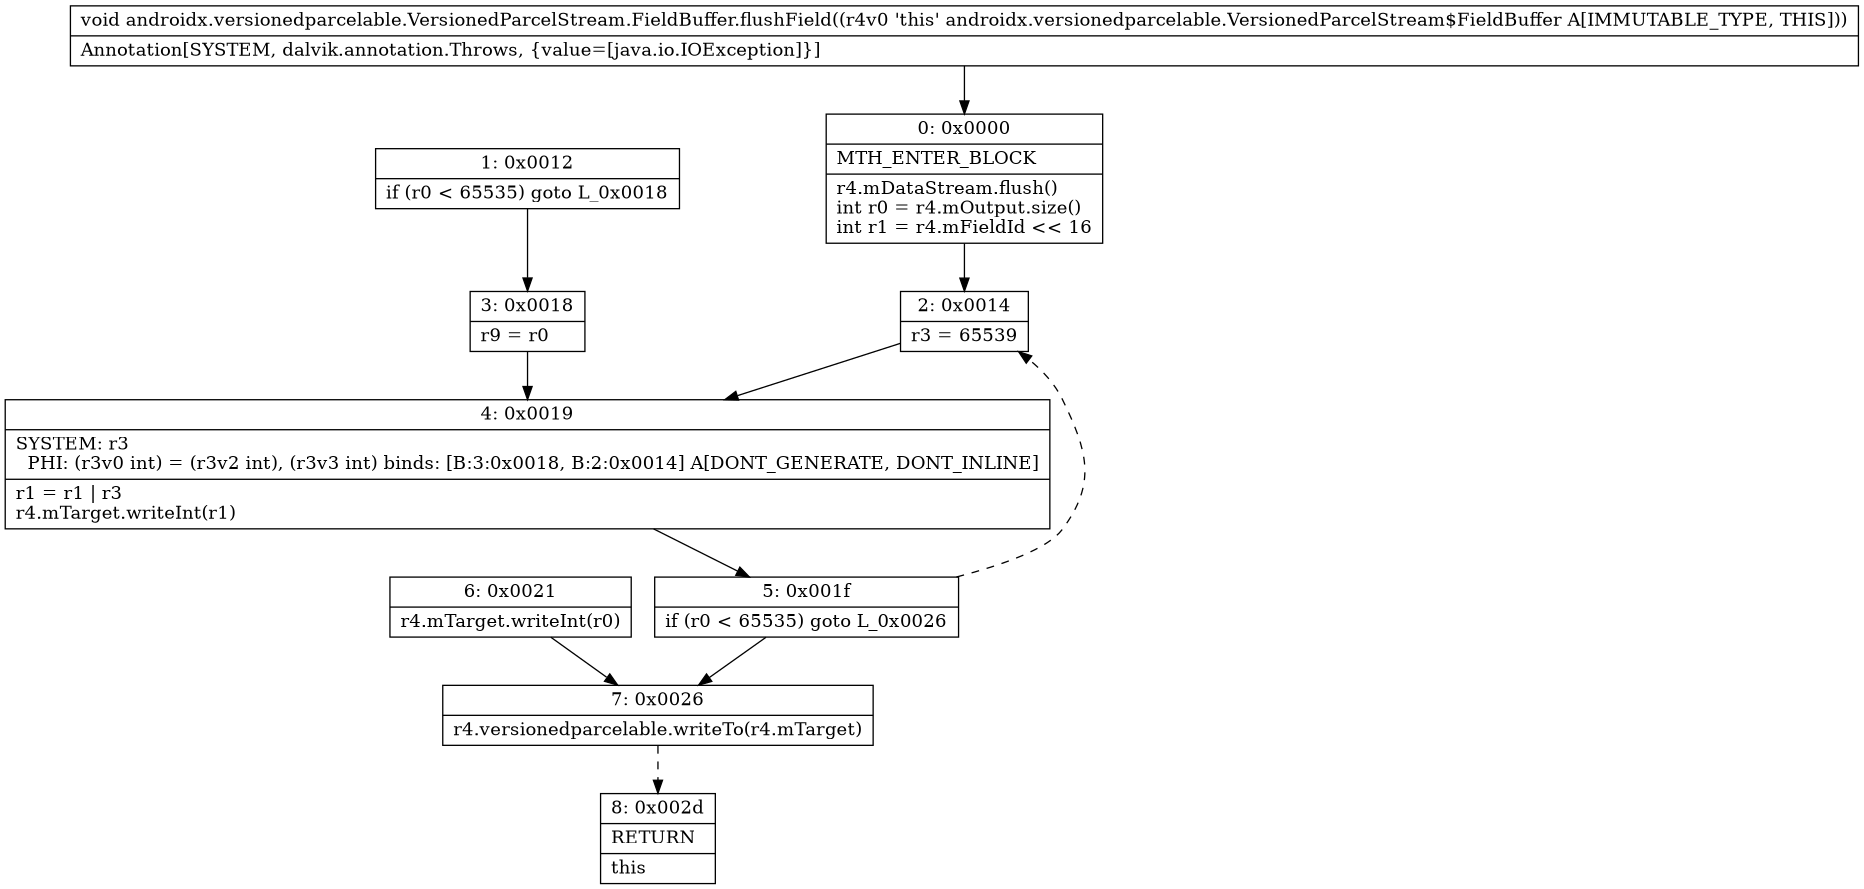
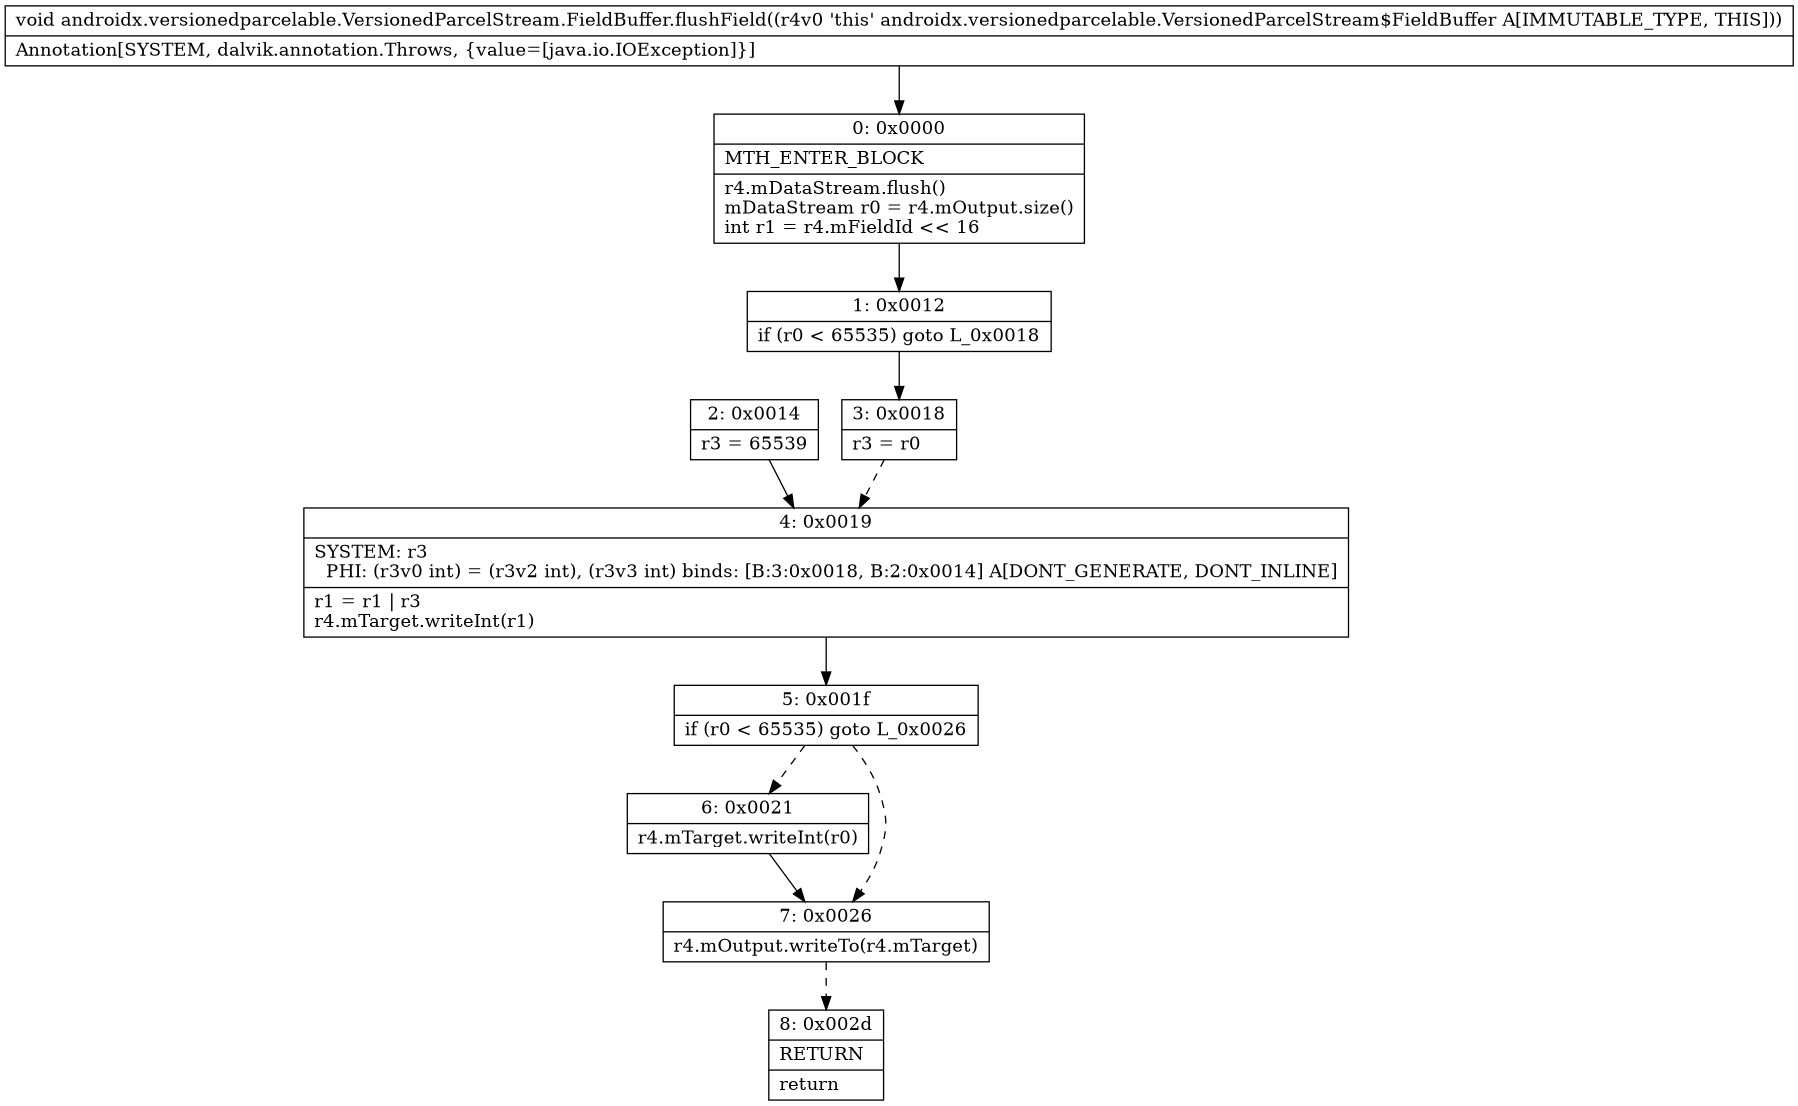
  digraph {
    node [shape=record]
-   n1 [label="{0\:\ 0x0000|MTH_ENTER_BLOCK\l|r4.mDataStream.flush()\lint r0 = r4.mOutput.size()\lint r1 = r4.mFieldId \<\< 16\l}"]
+   n1 [label="{0\:\ 0x0000|MTH_ENTER_BLOCK\l|r4.mDataStream.flush()\lmDataStream r0 = r4.mOutput.size()\lint r1 = r4.mFieldId \<\< 16\l}"]
    n2 [label="{1\:\ 0x0012|if (r0 \< 65535) goto L_0x0018\l}"]
-   n3 [label="{3\:\ 0x0018|r9 = r0\l}"]
+   n3 [label="{3\:\ 0x0018|r3 = r0\l}"]
    n4 [label="{2\:\ 0x0014|r3 = 65539\l}"]
    n5 [label="{4\:\ 0x0019|SYSTEM: r3 \l  PHI: (r3v0 int) = (r3v2 int), (r3v3 int) binds: [B:3:0x0018, B:2:0x0014] A[DONT_GENERATE, DONT_INLINE]\l|r1 = r1 \| r3\lr4.mTarget.writeInt(r1)\l}"]
    n6 [label="{5\:\ 0x001f|if (r0 \< 65535) goto L_0x0026\l}"]
    n7 [label="{6\:\ 0x0021|r4.mTarget.writeInt(r0)\l}"]
-   n8 [label="{7\:\ 0x0026|r4.versionedparcelable.writeTo(r4.mTarget)\l}"]
-   n9 [label="{8\:\ 0x002d|RETURN\l|this\l}"]
+   n8 [label="{7\:\ 0x0026|r4.mOutput.writeTo(r4.mTarget)\l}"]
+   n9 [label="{8\:\ 0x002d|RETURN\l|return\l}"]
    n10 [label="{void androidx.versionedparcelable.VersionedParcelStream.FieldBuffer.flushField((r4v0 'this' androidx.versionedparcelable.VersionedParcelStream$FieldBuffer A[IMMUTABLE_TYPE, THIS]))  | Annotation[SYSTEM, dalvik.annotation.Throws, \{value=[java.io.IOException]\}]\l}"]
-   n1 -> n4
+   n1 -> n2
    n2 -> n3
-   n3 -> n5
+   n3 -> n5 [style=dashed]
    n4 -> n5
    n5 -> n6
-   n6 -> n4 [style=dashed]
-   n6 -> n8
+   n6 -> n7 [style=dashed]
+   n6 -> n8 [style=dashed]
    n7 -> n8
    n8 -> n9 [style=dashed]
    n10 -> n1
  }
